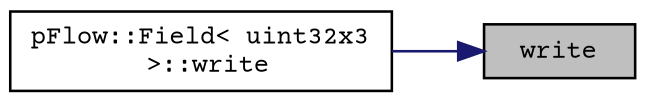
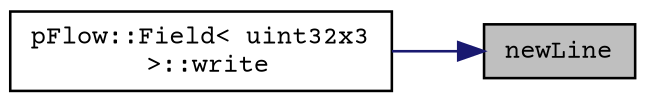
  digraph {
    rankdir=RL
    fontname="Courier Prime"
    node [color=black fontname="Courier Prime" fontsize=10 shape=record style=filled]
-   n1 [fillcolor=grey75 fontcolor=black height=0.2 label=write width=0.4]
+   n1 [fillcolor=grey75 fontcolor=black height=0.2 label=newLine width=0.4]
    n2 [fillcolor=white height=0.2 label="pFlow::Field\< uint32x3\l \>::write" width=0.4]
    n1 -> n2 [color=midnightblue dir=back fontname="Courier Prime" fontsize=10 labelfontname=Helvetica labelfontsize=10 style=solid]
  }
